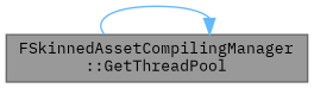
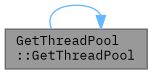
  digraph {
    rankdir=LR
    fontname="IBM Plex Mono"
-   n1 [color=gray40 fillcolor=grey60 fontcolor=black fontname="IBM Plex Mono" fontsize=10 height=0.2 label="FSkinnedAssetCompilingManager\l::GetThreadPool" shape=box style=filled width=0.4]
+   n1 [color=gray40 fillcolor=grey60 fontcolor=black fontname="IBM Plex Mono" fontsize=10 height=0.2 label="GetThreadPool\l::GetThreadPool" shape=box style=filled width=0.4]
    n1 -> n1 [color=steelblue1 fontname="IBM Plex Mono" fontsize=10 labelfontname=Helvetica labelfontsize=10 style=solid]
  }
